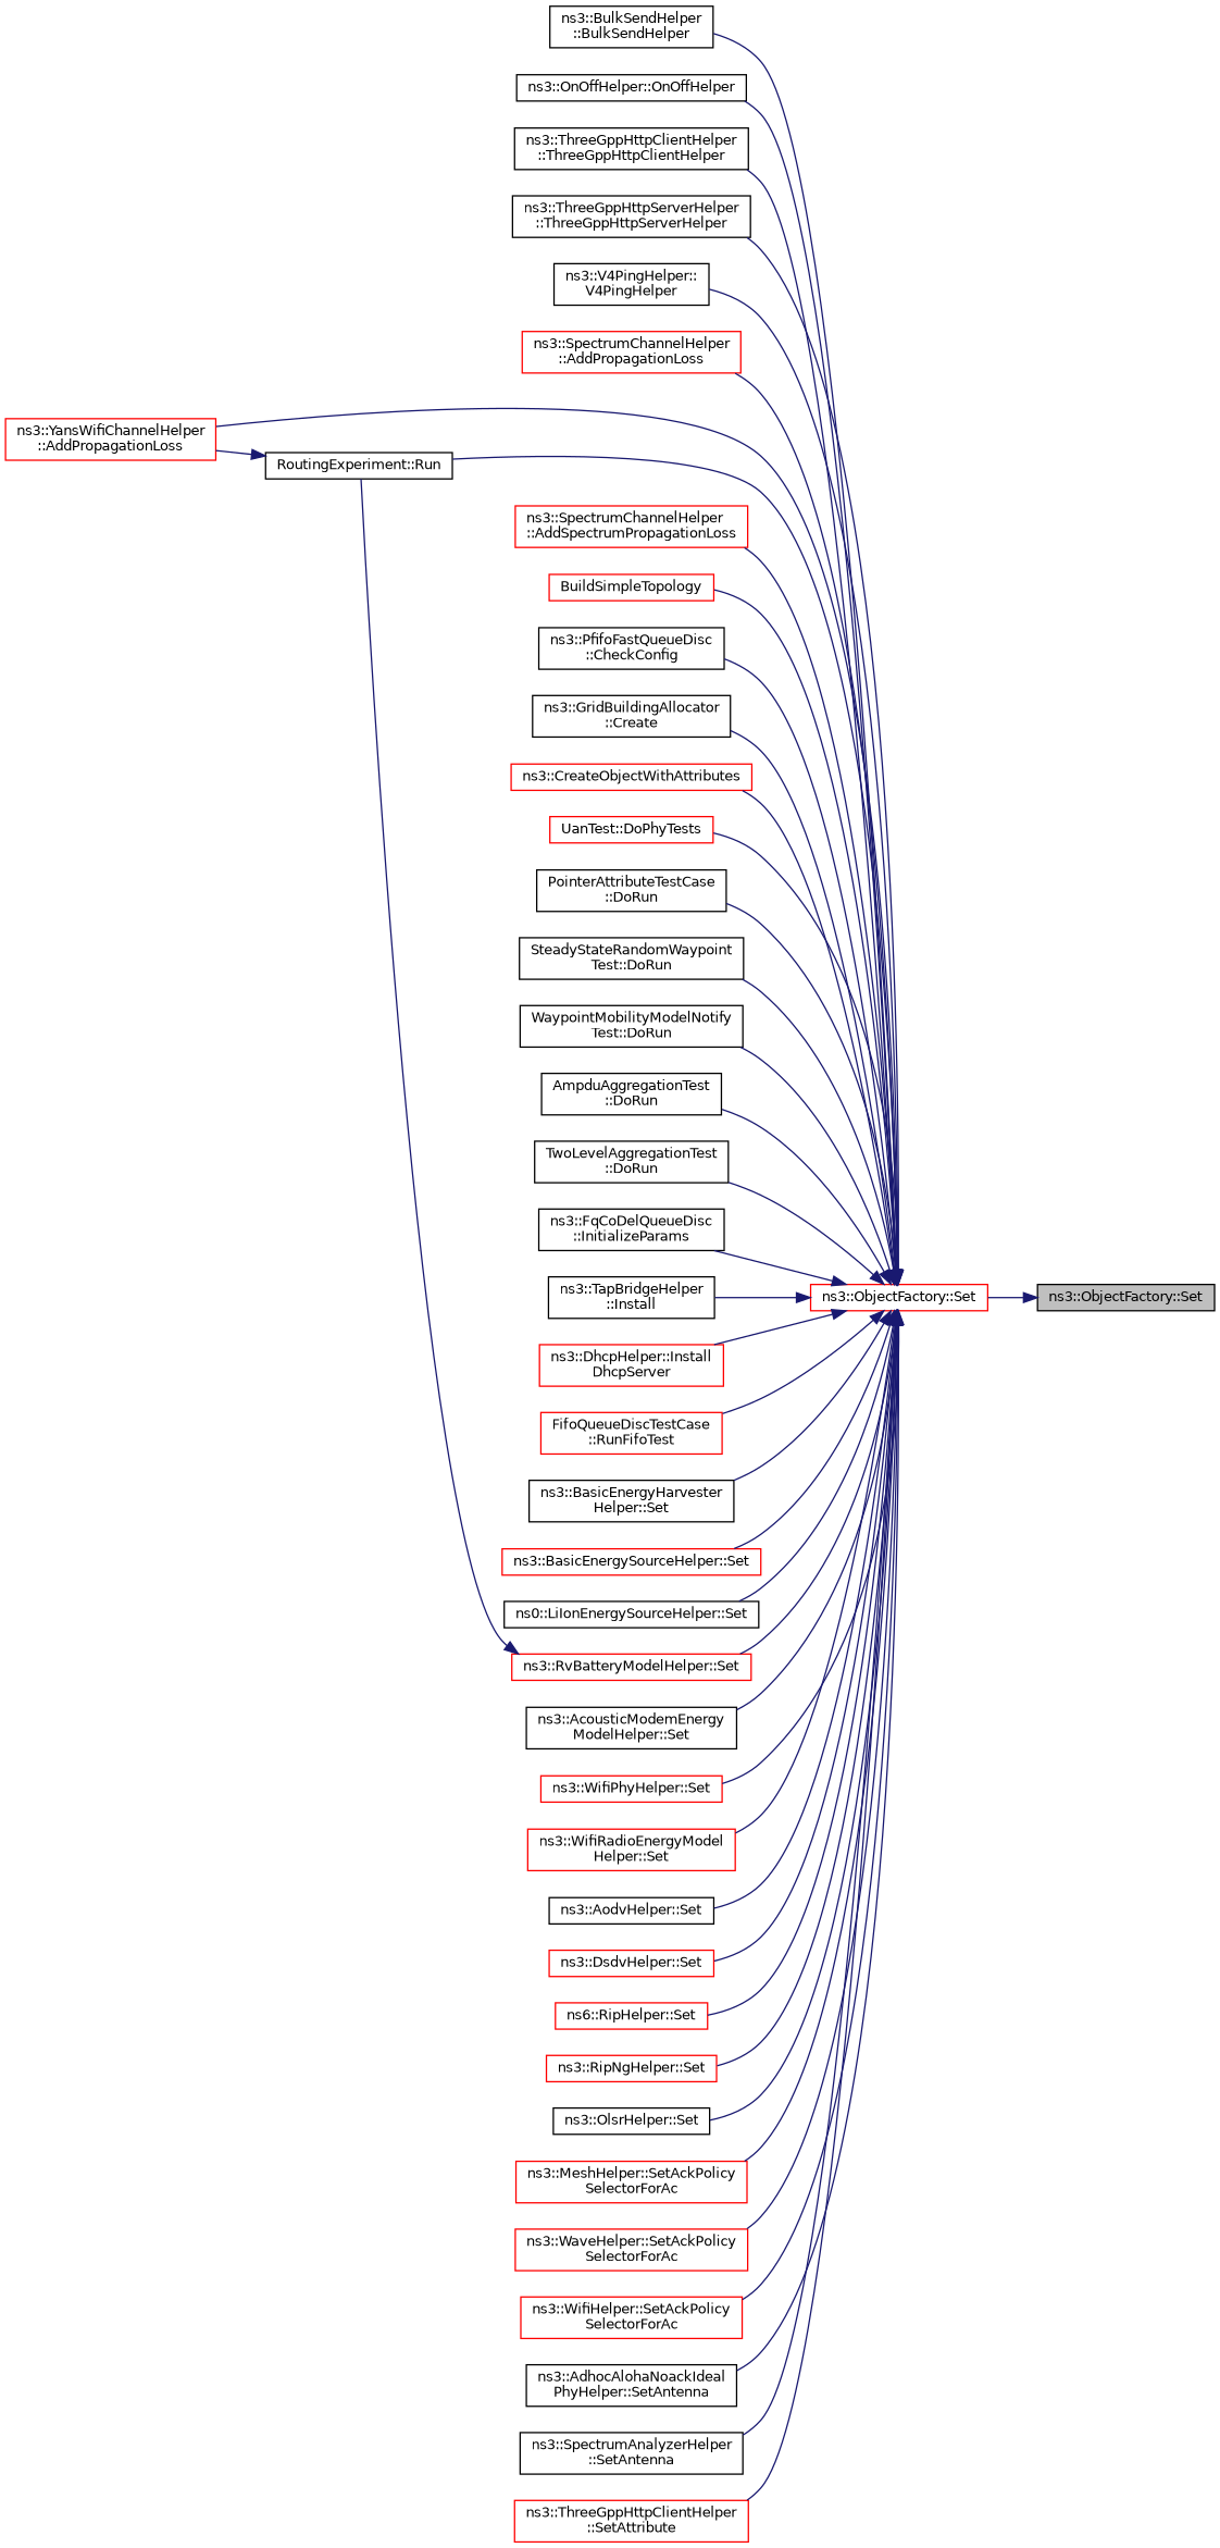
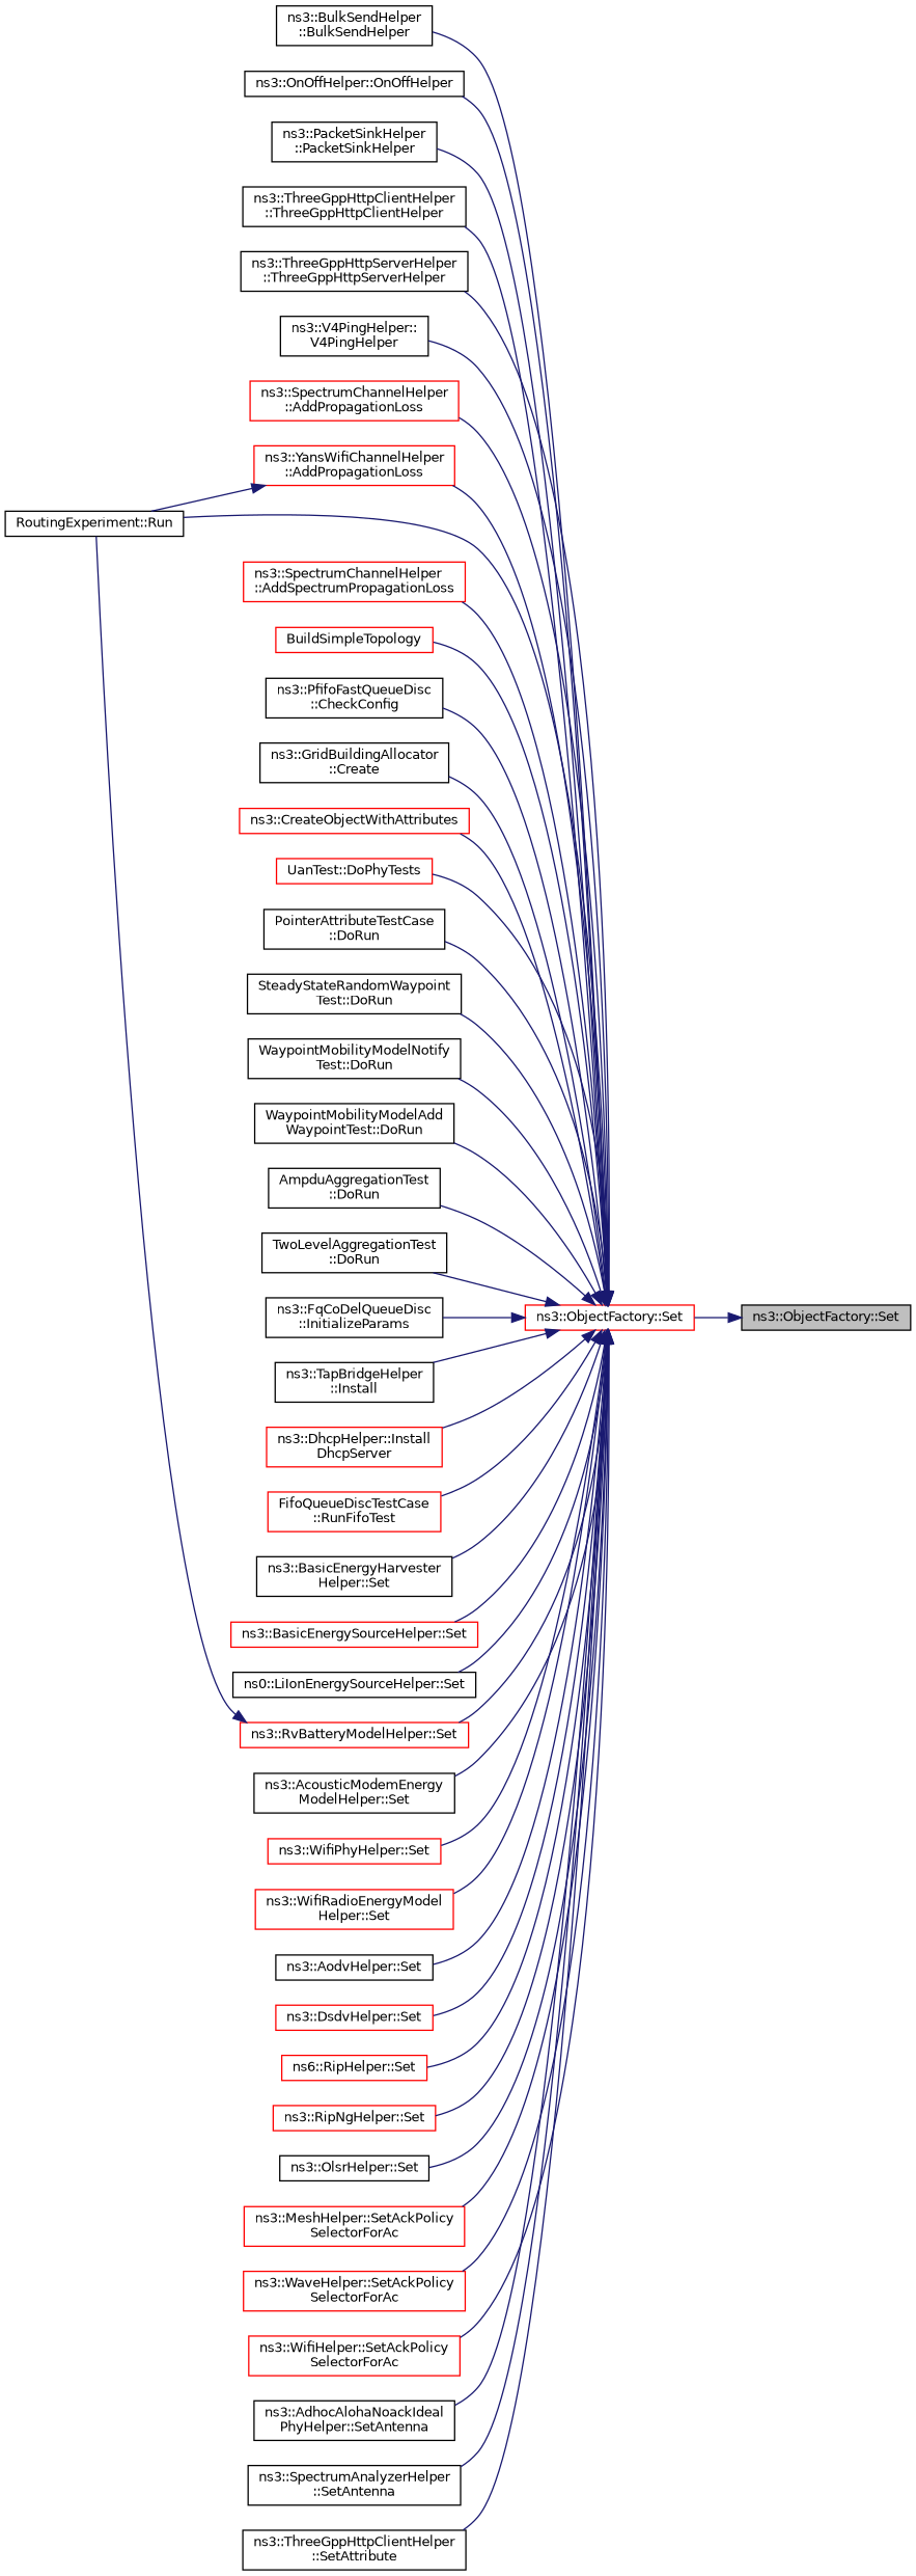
  digraph {
    rankdir=RL
    node [color=black fillcolor=white fontname=Helvetica fontsize=10 shape=record style=filled]
    edge [color=midnightblue dir=back fontname=Helvetica fontsize=10 labelfontname=Helvetica labelfontsize=10 style=solid]
    n1 [fillcolor=grey75 fontcolor=black height=0.2 label="ns3::ObjectFactory::Set" width=0.4]
    n2 [color=red height=0.2 label="ns3::ObjectFactory::Set" width=0.4]
    n3 [height=0.2 label="ns3::BulkSendHelper\l::BulkSendHelper" width=0.4]
    n4 [height=0.2 label="ns3::OnOffHelper::OnOffHelper" width=0.4]
+   n5 [height=0.2 label="ns3::PacketSinkHelper\l::PacketSinkHelper" width=0.4]
    n6 [height=0.2 label="ns3::ThreeGppHttpClientHelper\l::ThreeGppHttpClientHelper" width=0.4]
    n7 [height=0.2 label="ns3::ThreeGppHttpServerHelper\l::ThreeGppHttpServerHelper" width=0.4]
    n8 [height=0.2 label="ns3::V4PingHelper::\lV4PingHelper" width=0.4]
    n9 [color=red height=0.2 label="ns3::SpectrumChannelHelper\l::AddPropagationLoss" width=0.4]
    n10 [color=red height=0.2 label="ns3::YansWifiChannelHelper\l::AddPropagationLoss" width=0.4]
    n11 [height=0.2 label="RoutingExperiment::Run" width=0.4]
    n12 [color=red height=0.2 label="ns3::SpectrumChannelHelper\l::AddSpectrumPropagationLoss" width=0.4]
    n13 [color=red height=0.2 label=BuildSimpleTopology width=0.4]
    n14 [height=0.2 label="ns3::PfifoFastQueueDisc\l::CheckConfig" width=0.4]
    n15 [height=0.2 label="ns3::GridBuildingAllocator\l::Create" width=0.4]
    n16 [color=red height=0.2 label="ns3::CreateObjectWithAttributes" width=0.4]
    n17 [color=red height=0.2 label="UanTest::DoPhyTests" width=0.4]
    n18 [height=0.2 label="PointerAttributeTestCase\l::DoRun" width=0.4]
    n19 [height=0.2 label="SteadyStateRandomWaypoint\lTest::DoRun" width=0.4]
    n20 [height=0.2 label="WaypointMobilityModelNotify\lTest::DoRun" width=0.4]
+   n21 [height=0.2 label="WaypointMobilityModelAdd\lWaypointTest::DoRun" width=0.4]
    n22 [height=0.2 label="AmpduAggregationTest\l::DoRun" width=0.4]
    n23 [height=0.2 label="TwoLevelAggregationTest\l::DoRun" width=0.4]
    n24 [height=0.2 label="ns3::FqCoDelQueueDisc\l::InitializeParams" width=0.4]
    n25 [height=0.2 label="ns3::TapBridgeHelper\l::Install" width=0.4]
    n26 [color=red height=0.2 label="ns3::DhcpHelper::Install\lDhcpServer" width=0.4]
    n27 [color=red height=0.2 label="FifoQueueDiscTestCase\l::RunFifoTest" width=0.4]
    n28 [height=0.2 label="ns3::BasicEnergyHarvester\lHelper::Set" width=0.4]
    n29 [color=red height=0.2 label="ns3::BasicEnergySourceHelper::Set" width=0.4]
    n30 [height=0.2 label="ns0::LiIonEnergySourceHelper::Set" width=0.4]
    n31 [color=red height=0.2 label="ns3::RvBatteryModelHelper::Set" width=0.4]
    n32 [height=0.2 label="ns3::AcousticModemEnergy\lModelHelper::Set" width=0.4]
    n33 [color=red height=0.2 label="ns3::WifiPhyHelper::Set" width=0.4]
    n34 [color=red height=0.2 label="ns3::WifiRadioEnergyModel\lHelper::Set" width=0.4]
    n35 [height=0.2 label="ns3::AodvHelper::Set" width=0.4]
    n36 [color=red height=0.2 label="ns3::DsdvHelper::Set" width=0.4]
    n37 [color=red height=0.2 label="ns6::RipHelper::Set" width=0.4]
    n38 [color=red height=0.2 label="ns3::RipNgHelper::Set" width=0.4]
    n39 [height=0.2 label="ns3::OlsrHelper::Set" width=0.4]
    n40 [color=red height=0.2 label="ns3::MeshHelper::SetAckPolicy\lSelectorForAc" width=0.4]
    n41 [color=red height=0.2 label="ns3::WaveHelper::SetAckPolicy\lSelectorForAc" width=0.4]
    n42 [color=red height=0.2 label="ns3::WifiHelper::SetAckPolicy\lSelectorForAc" width=0.4]
    n43 [height=0.2 label="ns3::AdhocAlohaNoackIdeal\lPhyHelper::SetAntenna" width=0.4]
    n44 [height=0.2 label="ns3::SpectrumAnalyzerHelper\l::SetAntenna" width=0.4]
-   n45 [color=red height=0.2 label="ns3::ThreeGppHttpClientHelper\l::SetAttribute" width=0.4]
+   n45 [height=0.2 label="ns3::ThreeGppHttpClientHelper\l::SetAttribute" width=0.4]
    n1 -> n2
    n2 -> n3
    n2 -> n4
+   n2 -> n5
    n2 -> n6
    n2 -> n7
    n2 -> n8
    n2 -> n9
    n2 -> n10
    n2 -> n11
    n2 -> n12
    n2 -> n13
    n2 -> n14
    n2 -> n15
    n2 -> n16
    n2 -> n17
    n2 -> n18
    n2 -> n19
    n2 -> n20
+   n2 -> n21
    n2 -> n22
    n2 -> n23
    n2 -> n24
    n2 -> n25
    n2 -> n26
    n2 -> n27
    n2 -> n28
    n2 -> n29
    n2 -> n30
    n2 -> n31
    n2 -> n32
    n2 -> n33
    n2 -> n34
    n2 -> n35
    n2 -> n36
    n2 -> n37
    n2 -> n38
    n2 -> n39
    n2 -> n40
    n2 -> n41
    n2 -> n42
    n2 -> n43
    n2 -> n44
    n2 -> n45
-   n11 -> n10
+   n10 -> n11
    n31 -> n11
  }
